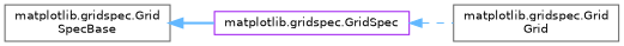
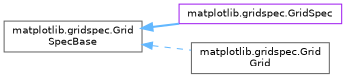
  digraph {
    rankdir=LR
    node [color=gray40 fillcolor=white fontname=Helvetica fontsize=10 shape=box style=filled]
    edge [color=steelblue1 dir=back fontname=Helvetica fontsize=10 labelfontname=Helvetica labelfontsize=10]
    n1 [height=0.2 label="matplotlib.gridspec.Grid\lSpecBase" width=0.4]
    n2 [color=purple height=0.2 label="matplotlib.gridspec.GridSpec" width=0.4]
    n3 [height=0.2 label="matplotlib.gridspec.Grid\lGrid" width=0.4]
    n1 -> n2 [style=bold]
-   n2 -> n3 [style=dashed]
+   n1 -> n3 [style=dashed]
  }
